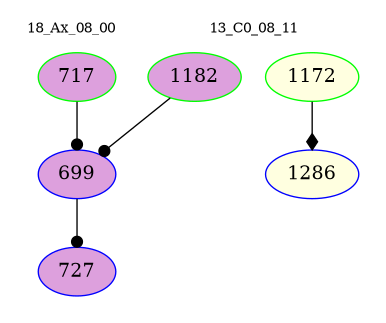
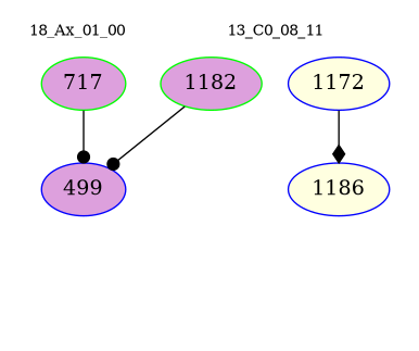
  digraph {
    node [color=blue fillcolor=plum style=filled]
    edge [arrowhead=dot color=black]
    n1 [color=green label=717]
-   n2 [label=699]
-   n3 [label=727]
+   n2 [label=499]
    n4 [color=green label=1182]
-   n5 [color=green fillcolor=lightyellow label=1172]
-   n6 [fillcolor=lightyellow label=1286]
+   n5 [fillcolor=lightyellow label=1172]
+   n6 [fillcolor=lightyellow label=1186]
    subgraph cluster_1 {
      color=white
      fontsize=10
-     label="18_Ax_08_00"
+     label="18_Ax_01_00"
      n1
      n2
-     n3
    }
    subgraph cluster_2 {
      color=white
      fontsize=10
      label="13_C0_08_11"
      n4
      n5
      n6
    }
    n1 -> n2
-   n2 -> n3
    n4 -> n2
    n5 -> n6 [arrowhead=diamond]
  }
